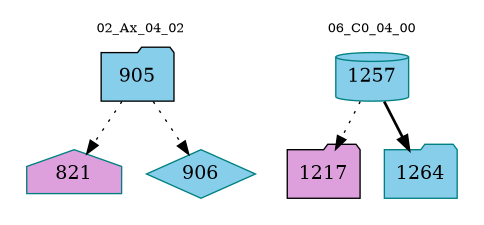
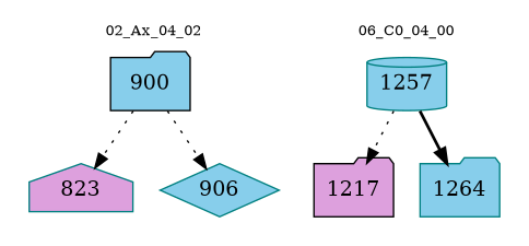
  digraph {
    node [color=teal fillcolor=skyblue shape=folder style=filled]
    edge [color=black style=dotted]
-   n1 [color=black label=905]
-   n2 [fillcolor=plum label=821 shape=house]
+   n1 [color=black label=900]
+   n2 [fillcolor=plum label=823 shape=house]
    n3 [label=906 shape=diamond]
    n4 [label=1257 shape=cylinder]
    n5 [color=black fillcolor=plum label=1217]
    n6 [label=1264]
    subgraph cluster_1 {
      color=white
      fontsize=10
      label="02_Ax_04_02"
      n1
      n2
      n3
    }
    subgraph cluster_2 {
      color=white
      fontsize=10
      label="06_C0_04_00"
      n4
      n5
      n6
    }
    n1 -> n2
    n1 -> n3
    n4 -> n5
    n4 -> n6 [style=bold]
  }
